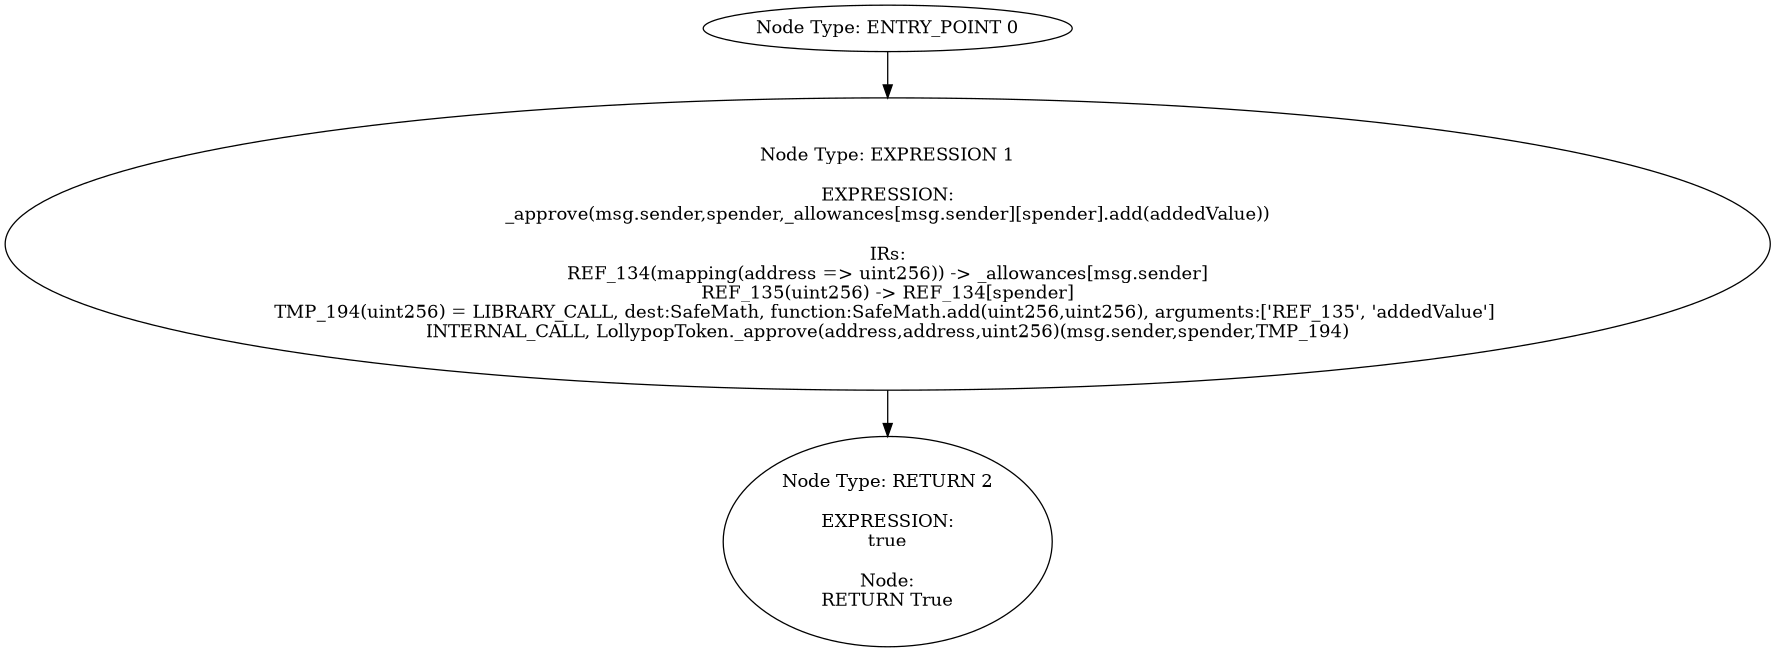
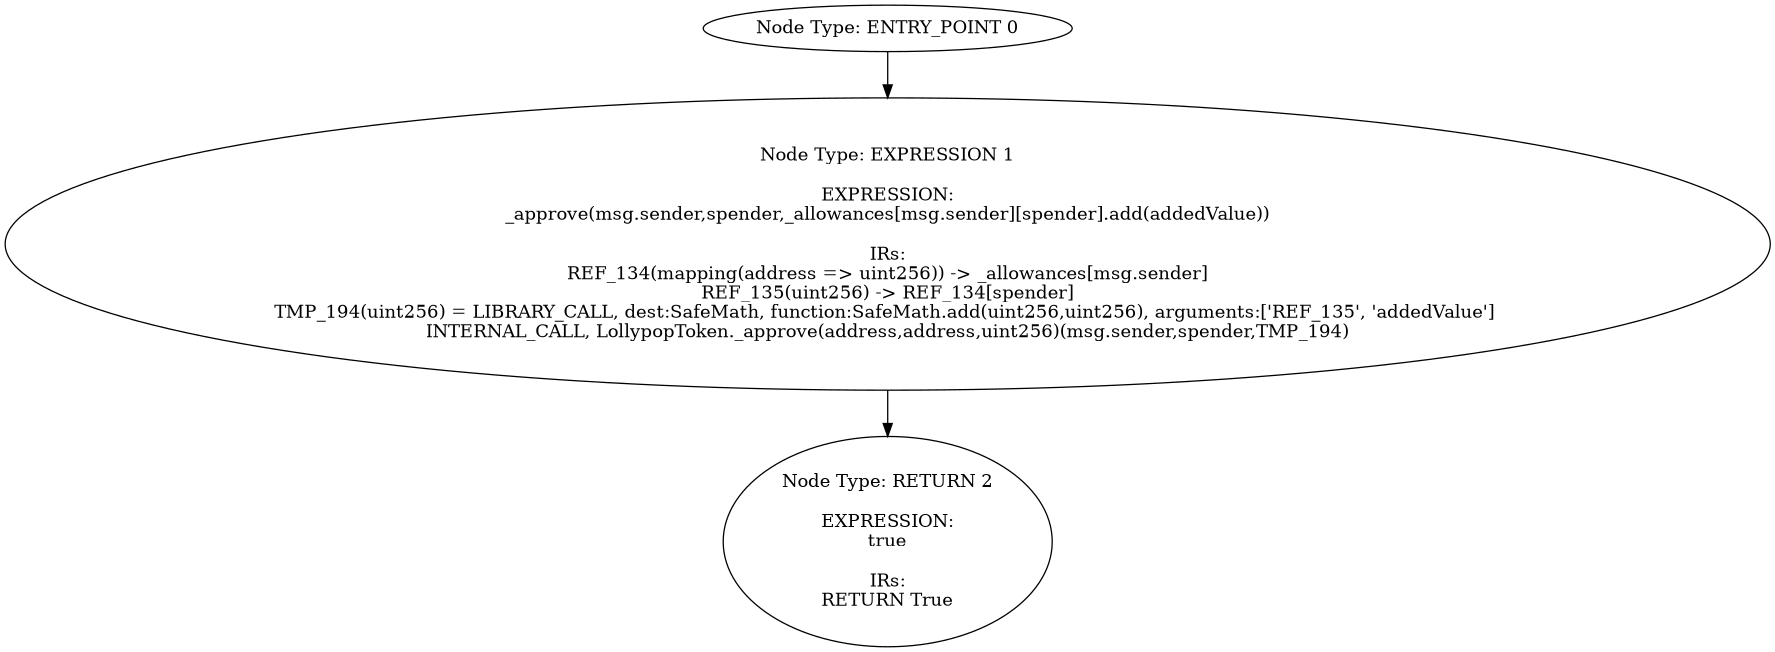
  digraph {
    n1 [label="Node Type: ENTRY_POINT 0\n"]
    n2 [label="Node Type: EXPRESSION 1\n\nEXPRESSION:\n_approve(msg.sender,spender,_allowances[msg.sender][spender].add(addedValue))\n\nIRs:\nREF_134(mapping(address => uint256)) -> _allowances[msg.sender]\nREF_135(uint256) -> REF_134[spender]\nTMP_194(uint256) = LIBRARY_CALL, dest:SafeMath, function:SafeMath.add(uint256,uint256), arguments:['REF_135', 'addedValue'] \nINTERNAL_CALL, LollypopToken._approve(address,address,uint256)(msg.sender,spender,TMP_194)"]
-   n3 [label="Node Type: RETURN 2\n\nEXPRESSION:\ntrue\n\nNode:\nRETURN True"]
+   n3 [label="Node Type: RETURN 2\n\nEXPRESSION:\ntrue\n\nIRs:\nRETURN True"]
    n1 -> n2
    n2 -> n3
  }
